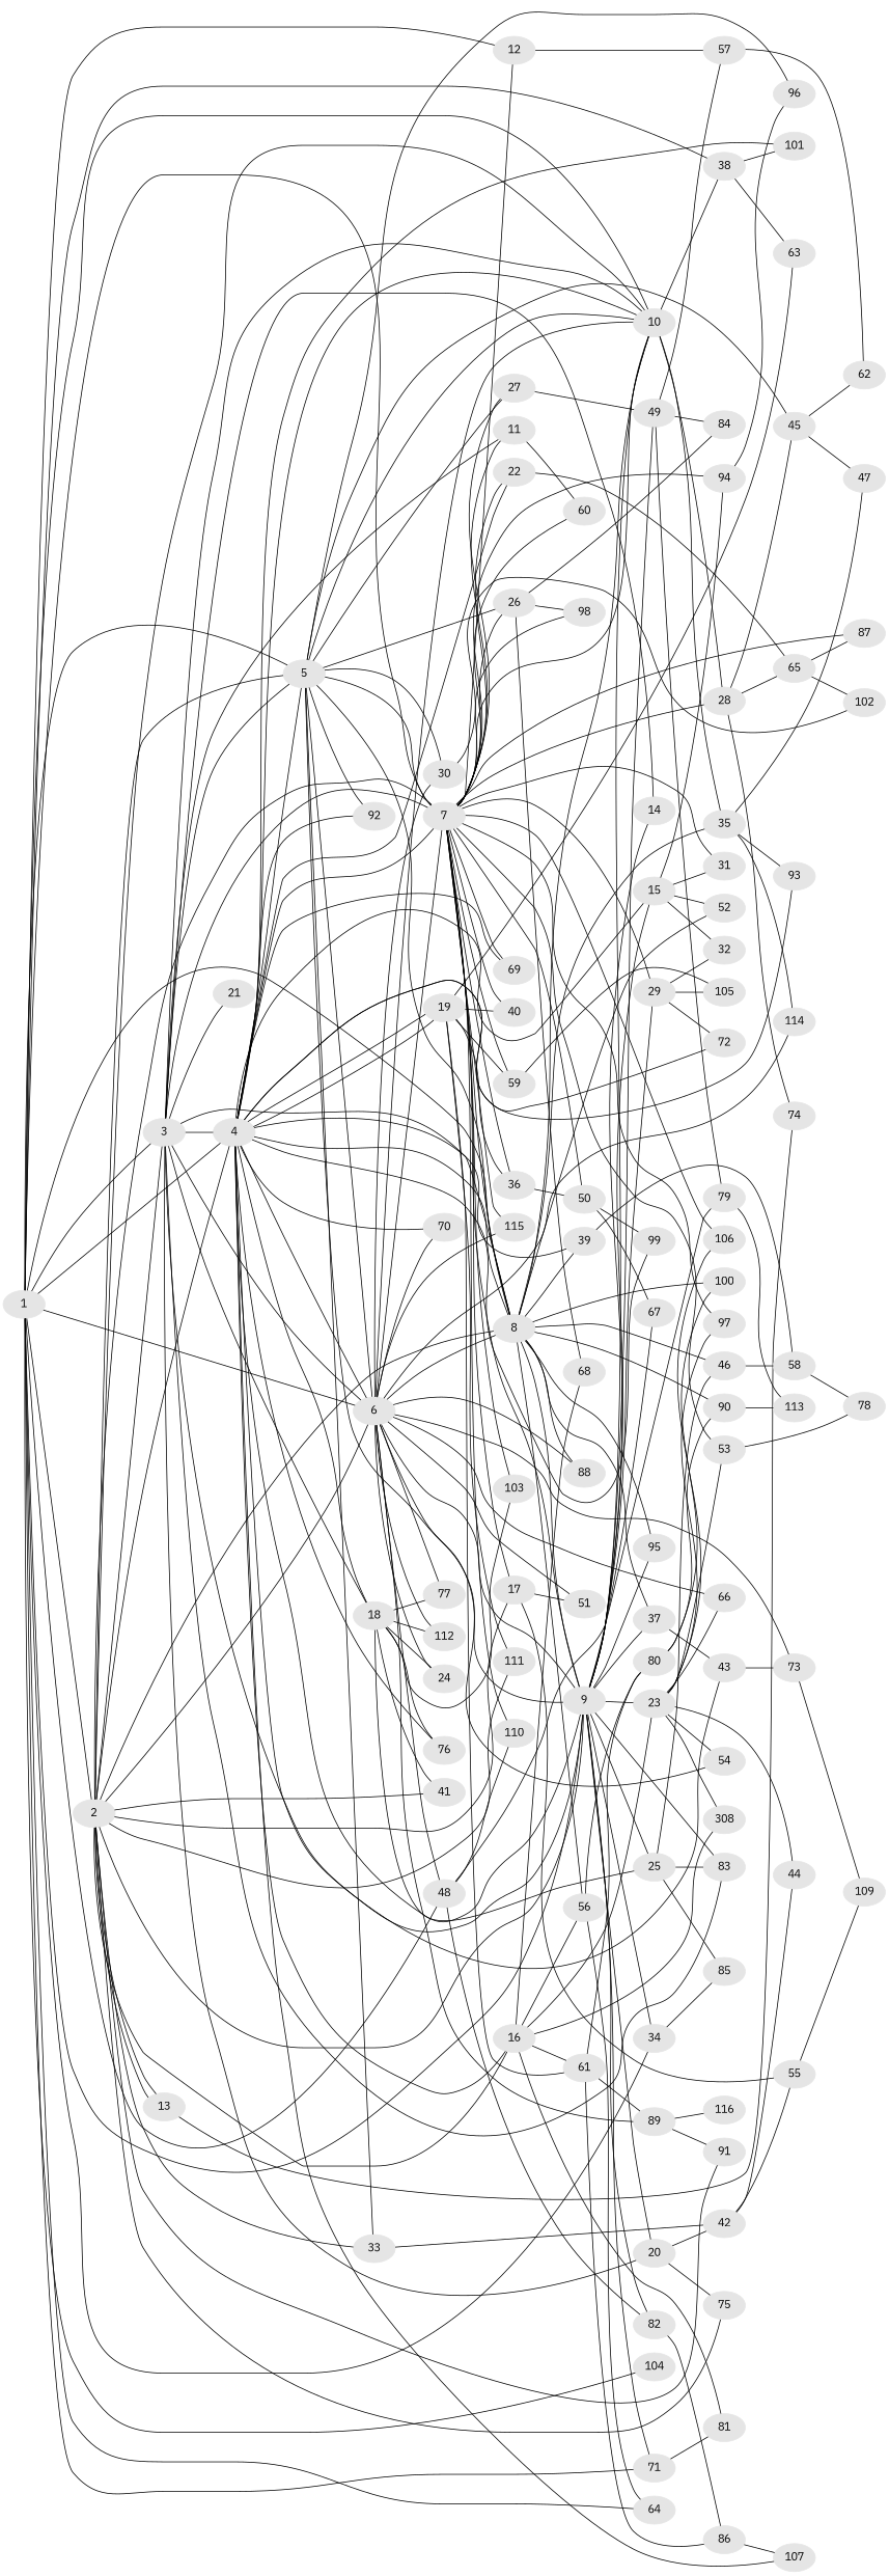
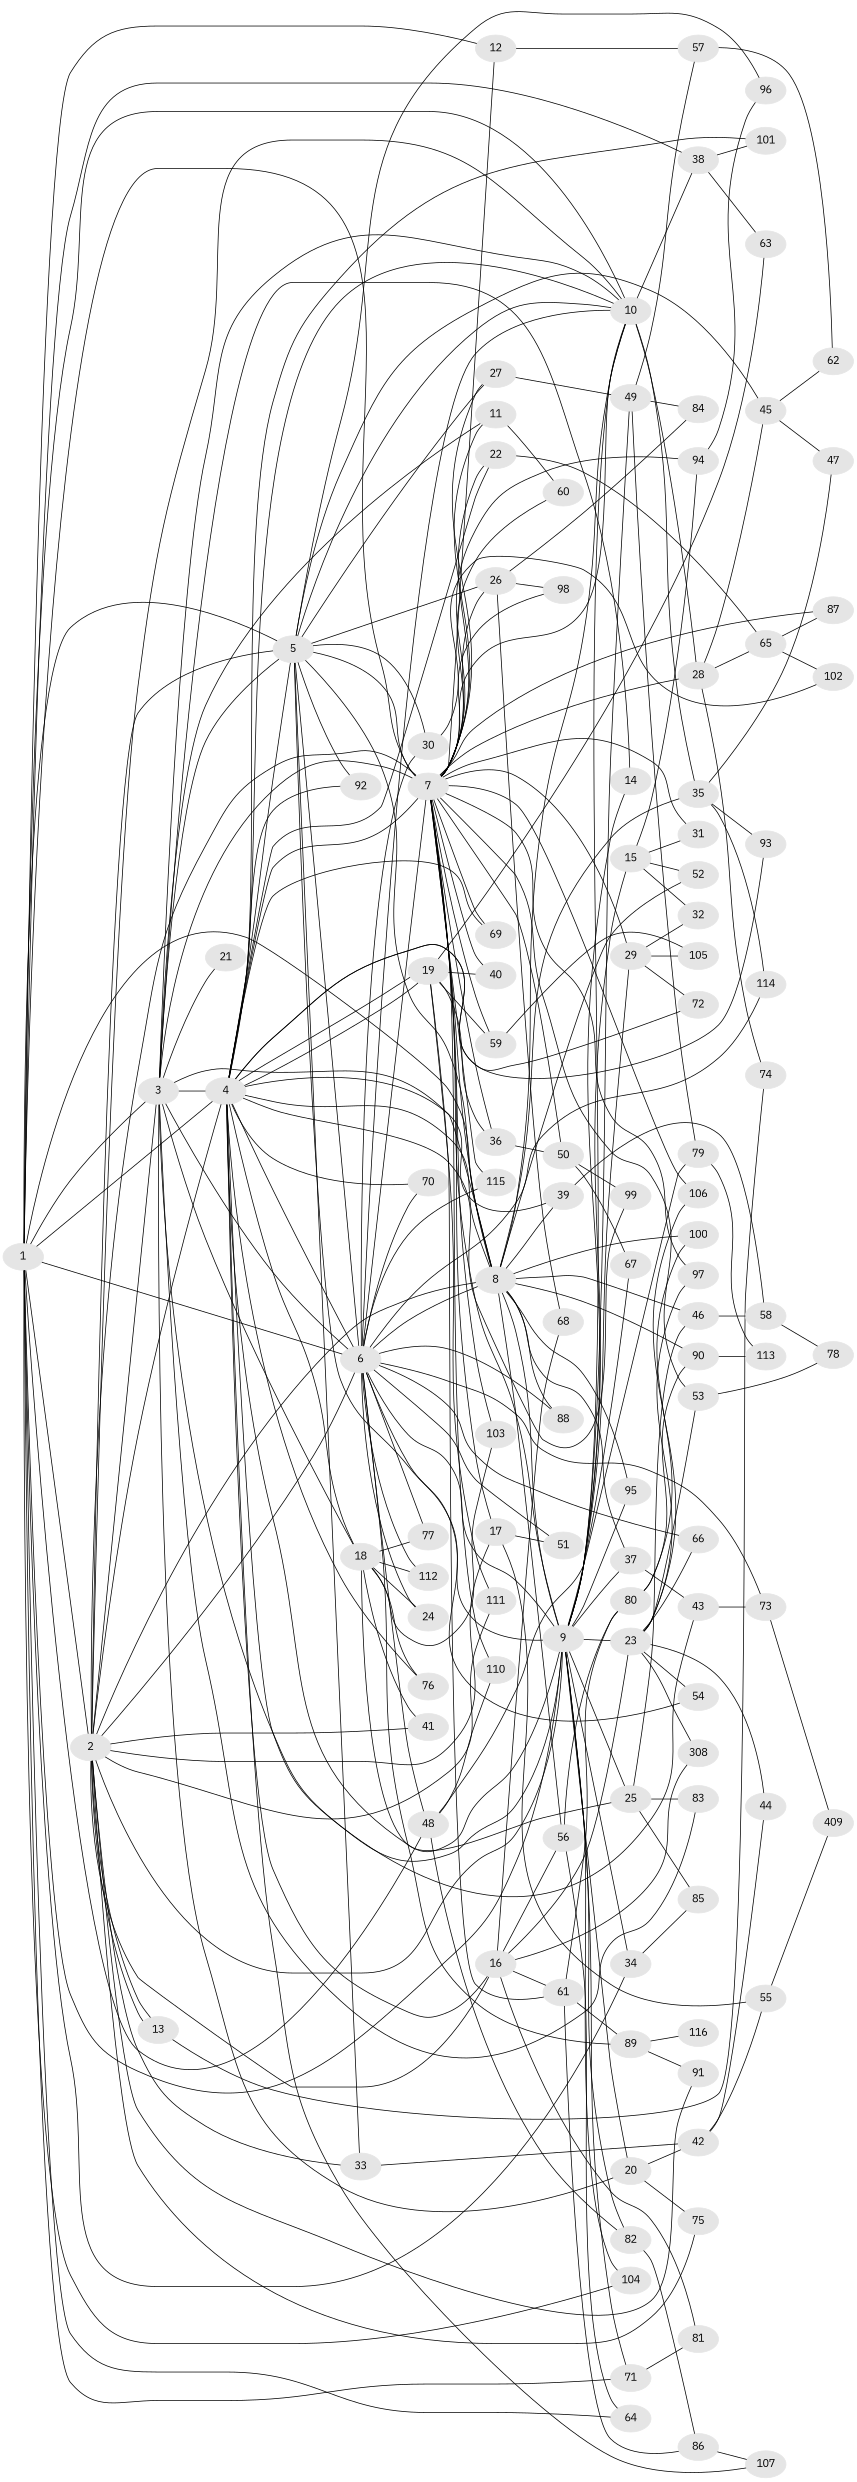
  graph {
    fontname="IBM Plex Sans"
    rankdir=LR
    node [color=gray90 fontname="IBM Plex Sans" style=filled]
    edge [fontname="IBM Plex Sans"]
    1
    2
    3
    4
    5
    6
    7
    8
    9
    10
    12
    34
    38
    48
    64
    71
    104
    13
    16
    17
    33
    41
    75
    91
    111
    11
    14
    18
    20
    21
    83
    15
    19
    22
    39
    43
    69
    70
    72
    76
    92
    93
    99
    101
    107
    26
    27
    30
    45
    96
    24
    51
    54
    66
    73
    77
    88
    89
    112
    114
    115
    28
    29
    31
    36
    40
    50
    53
    59
    60
    87
    94
    97
    98
    103
    106
    110
    35
    37
    46
    52
    56
    90
    95
    100
    23
    25
    49
    67
    82
    57
    85
    63
    79
    81
    74
    61
    68
    n99 [label=308]
    55
    42
    32
    65
    58
    84
    102
    47
    62
-   109
+   109 [label=409]
    116
    105
    78
    80
    113
    44
    86
    1 -- 2
    1 -- 3
    1 -- 4
    1 -- 5
    1 -- 6
    1 -- 7
    1 -- 8
    1 -- 9
    1 -- 10
    1 -- 12
    1 -- 34
    1 -- 38
    1 -- 48
    1 -- 64
    1 -- 71
    1 -- 104
    2 -- 3
    2 -- 4
    2 -- 5
    2 -- 6
    2 -- 7
    2 -- 8
    2 -- 9
    2 -- 10
    2 -- 13
    2 -- 13
    2 -- 16
    2 -- 17
    2 -- 33
    2 -- 41
    2 -- 75
    2 -- 91
    2 -- 111
    3 -- 4
    3 -- 5
    3 -- 6
    3 -- 7
    3 -- 8
    3 -- 9
    3 -- 10
    3 -- 11
    3 -- 14
    3 -- 18
    3 -- 20
    3 -- 21
    3 -- 83
    4 -- 5
    4 -- 6
    4 -- 7
    4 -- 8
    4 -- 9
    4 -- 10
    4 -- 16
    4 -- 18
-   4 -- 15
    4 -- 19
    4 -- 19
    4 -- 22
    4 -- 39
    4 -- 43
    4 -- 69
    4 -- 70
    4 -- 72
    4 -- 76
    4 -- 92
    4 -- 93
    4 -- 99
    4 -- 101
    4 -- 107
    5 -- 6
    5 -- 7
    5 -- 8
    5 -- 9
    5 -- 10
    5 -- 33
    5 -- 92
    5 -- 26
    5 -- 27
    5 -- 30
    5 -- 45
    5 -- 96
    6 -- 7
    6 -- 8
    6 -- 9
    6 -- 10
    6 -- 48
    6 -- 70
    6 -- 30
    6 -- 24
    6 -- 51
    6 -- 54
    6 -- 66
    6 -- 73
    6 -- 77
    6 -- 88
    6 -- 89
    6 -- 112
    6 -- 114
    6 -- 115
    7 -- 8
    7 -- 9
    7 -- 10
    7 -- 12
    7 -- 17
    7 -- 11
    7 -- 22
    7 -- 69
    7 -- 26
    7 -- 27
    7 -- 115
    7 -- 28
    7 -- 29
    7 -- 31
    7 -- 36
    7 -- 40
    7 -- 50
    7 -- 53
    7 -- 59
    7 -- 60
    7 -- 87
    7 -- 94
    7 -- 97
    7 -- 98
    7 -- 103
    7 -- 106
    7 -- 110
    8 -- 9
    8 -- 10
    8 -- 39
    8 -- 88
    8 -- 35
    8 -- 37
    8 -- 46
    8 -- 52
    8 -- 56
    8 -- 90
    8 -- 95
    8 -- 100
    9 -- 10
    9 -- 34
    9 -- 71
-   9 -- 83
+   9 -- 104
    9 -- 14
    9 -- 20
    9 -- 15
    9 -- 29
    9 -- 37
    9 -- 95
    9 -- 23
    9 -- 25
    9 -- 49
    9 -- 67
    9 -- 82
    10 -- 38
    10 -- 28
    10 -- 35
    12 -- 57
    34 -- 85
    38 -- 101
    38 -- 63
    48 -- 110
    48 -- 82
    48 -- 79
    71 -- 81
    13 -- 74
    16 -- 56
    16 -- 23
    16 -- 81
    16 -- 61
    16 -- 68
    16 -- n99
    17 -- 51
    17 -- 55
    33 -- 42
    11 -- 60
    18 -- 41
    18 -- 76
    18 -- 24
    18 -- 77
    18 -- 112
    18 -- 103
    18 -- 25
    20 -- 75
    20 -- 42
    15 -- 31
    15 -- 94
    15 -- 52
    15 -- 32
    19 -- 111
    19 -- 36
    19 -- 40
    19 -- 59
    19 -- 63
    19 -- 61
    22 -- 65
    39 -- 58
    43 -- 73
    26 -- 98
    26 -- 68
    26 -- 84
    27 -- 49
    30 -- 102
    45 -- 47
    45 -- 62
    73 -- 109
    89 -- 91
    89 -- 116
    28 -- 45
    28 -- 74
    28 -- 65
    29 -- 72
    29 -- 32
    29 -- 105
    36 -- 50
    50 -- 99
    50 -- 67
    53 -- 78
    59 -- 105
    94 -- 96
    35 -- 93
    35 -- 114
    35 -- 47
    37 -- 43
    46 -- 58
    56 -- 64
    56 -- 80
    90 -- 113
    23 -- 54
    23 -- 66
    23 -- 53
    23 -- 97
    23 -- 106
    23 -- n99
    23 -- 44
    25 -- 83
    25 -- 46
    25 -- 85
    49 -- 57
    49 -- 79
    49 -- 84
    82 -- 86
    57 -- 62
    79 -- 113
    61 -- 89
    61 -- 80
    61 -- 86
    55 -- 109
    42 -- 55
    42 -- 44
    65 -- 87
    65 -- 102
    58 -- 78
    80 -- 90
    80 -- 100
    86 -- 107
  }
